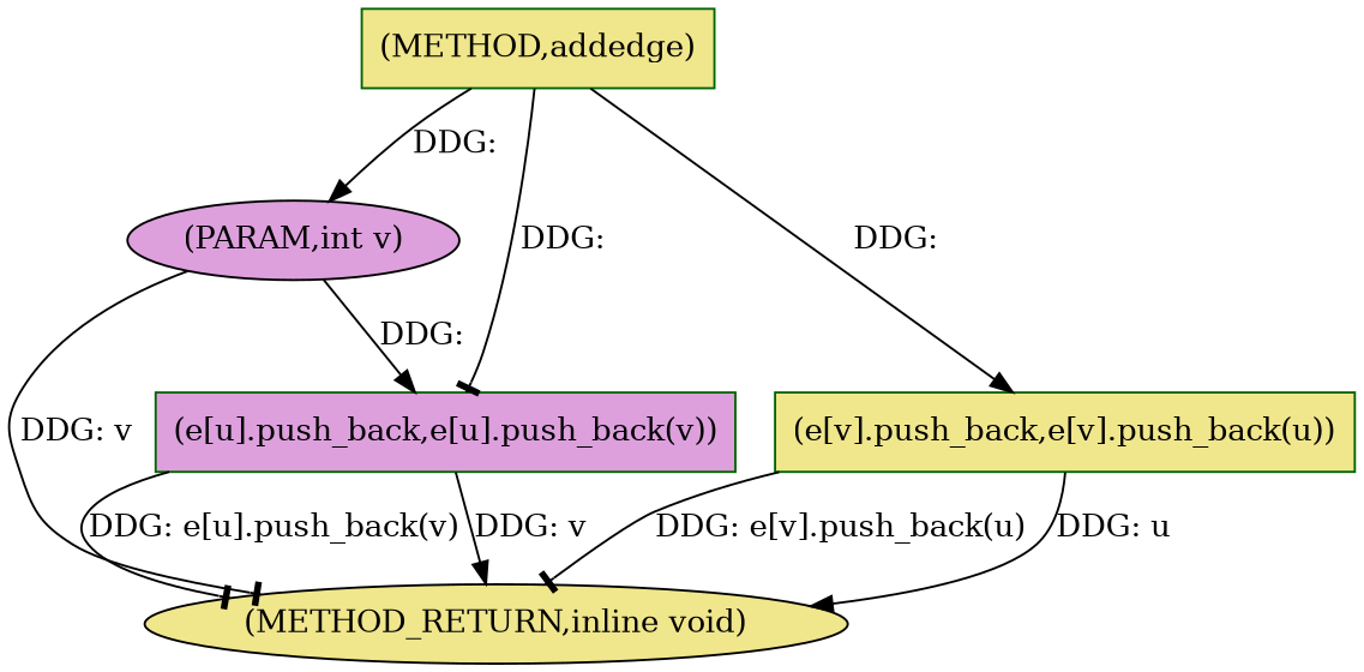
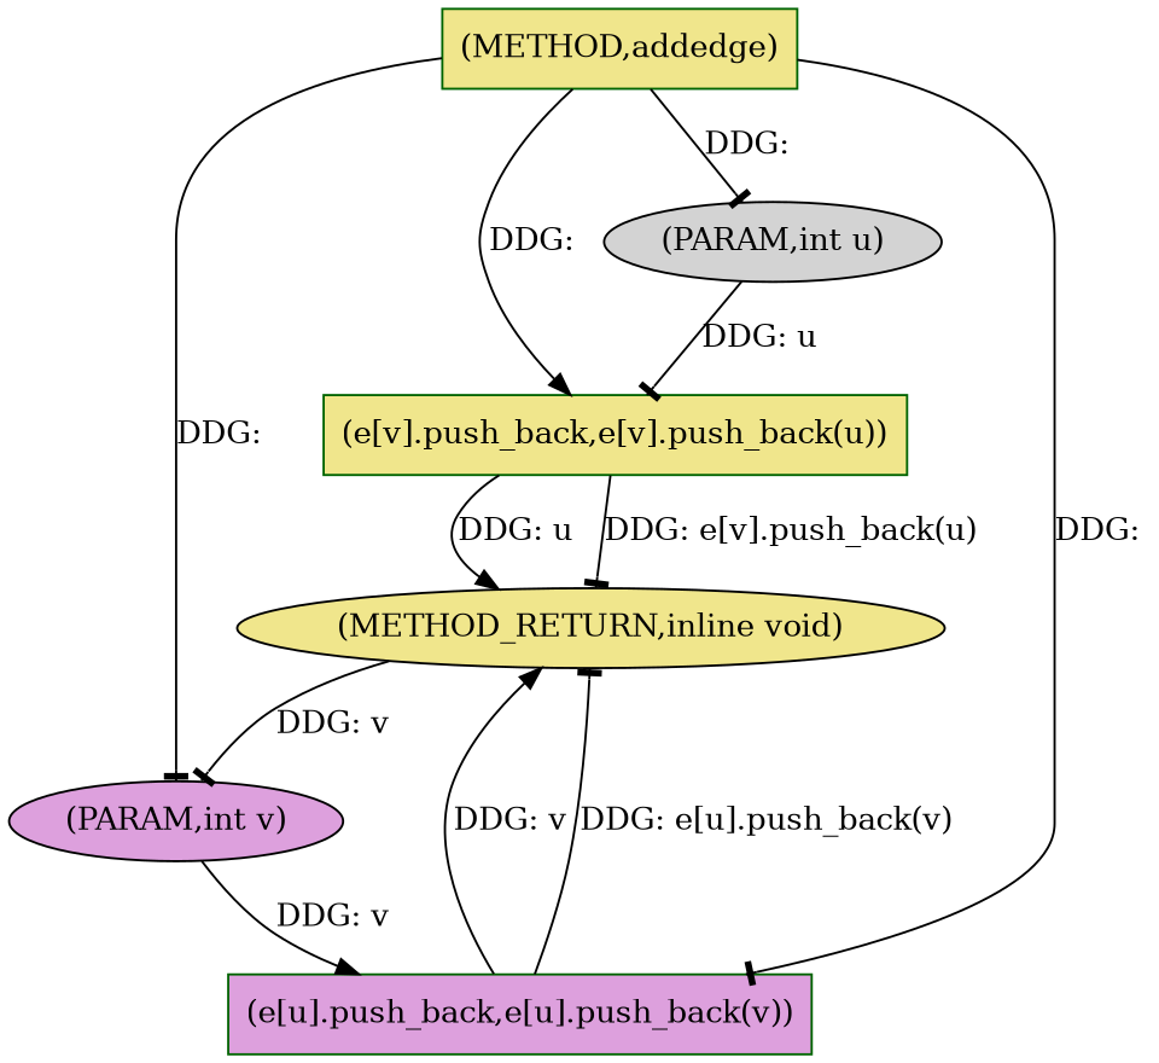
  digraph {
    node [color=darkgreen fillcolor=khaki shape=box style=filled]
    edge [arrowhead=tee]
    n1 [label="(METHOD,addedge)"]
+   n2 [color=black fillcolor=lightgrey label="(PARAM,int u)" shape=ellipse]
    n3 [color=black fillcolor=plum label="(PARAM,int v)" shape=ellipse]
    n4 [fillcolor=plum label="(e[u].push_back,e[u].push_back(v))"]
    n5 [label="(e[v].push_back,e[v].push_back(u))"]
    n6 [color=black label="(METHOD_RETURN,inline void)" shape=ellipse]
-   n1 -> n3 [arrowhead=normal label="DDG: "]
+   n1 -> n2 [label="DDG: "]
+   n1 -> n3 [label="DDG: "]
    n1 -> n4 [label="DDG: "]
    n1 -> n5 [arrowhead=normal label="DDG: "]
-   n3 -> n4 [arrowhead=normal label="DDG: "]
-   n3 -> n6 [label="DDG: v"]
+   n2 -> n5 [label="DDG: u"]
+   n3 -> n4 [arrowhead=normal label="DDG: v"]
+   n6 -> n3 [label="DDG: v"]
    n4 -> n6 [arrowhead=normal label="DDG: v"]
    n4 -> n6 [label="DDG: e[u].push_back(v)"]
    n5 -> n6 [arrowhead=normal label="DDG: u"]
    n5 -> n6 [label="DDG: e[v].push_back(u)"]
  }
